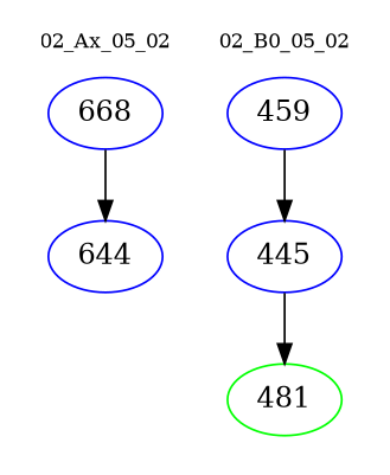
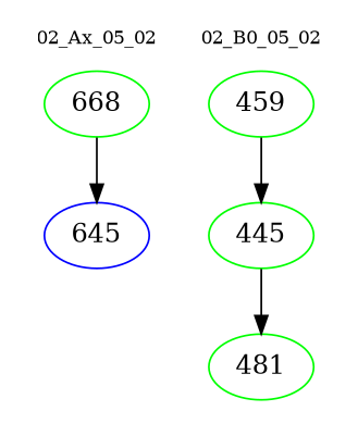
  digraph {
    node [color=blue]
    edge [color=black]
-   n1 [label=668]
-   n2 [label=644]
-   n3 [label=459]
-   n4 [label=445]
+   n1 [color=green label=668]
+   n2 [label=645]
+   n3 [color=green label=459]
+   n4 [color=green label=445]
    n5 [color=green label=481]
    subgraph cluster_1 {
      color=white
      fontsize=10
      label="02_Ax_05_02"
      n1
      n2
    }
    subgraph cluster_2 {
      color=white
      fontsize=10
      label="02_B0_05_02"
      n3
      n4
      n5
    }
    n1 -> n2
    n3 -> n4
    n4 -> n5
  }
